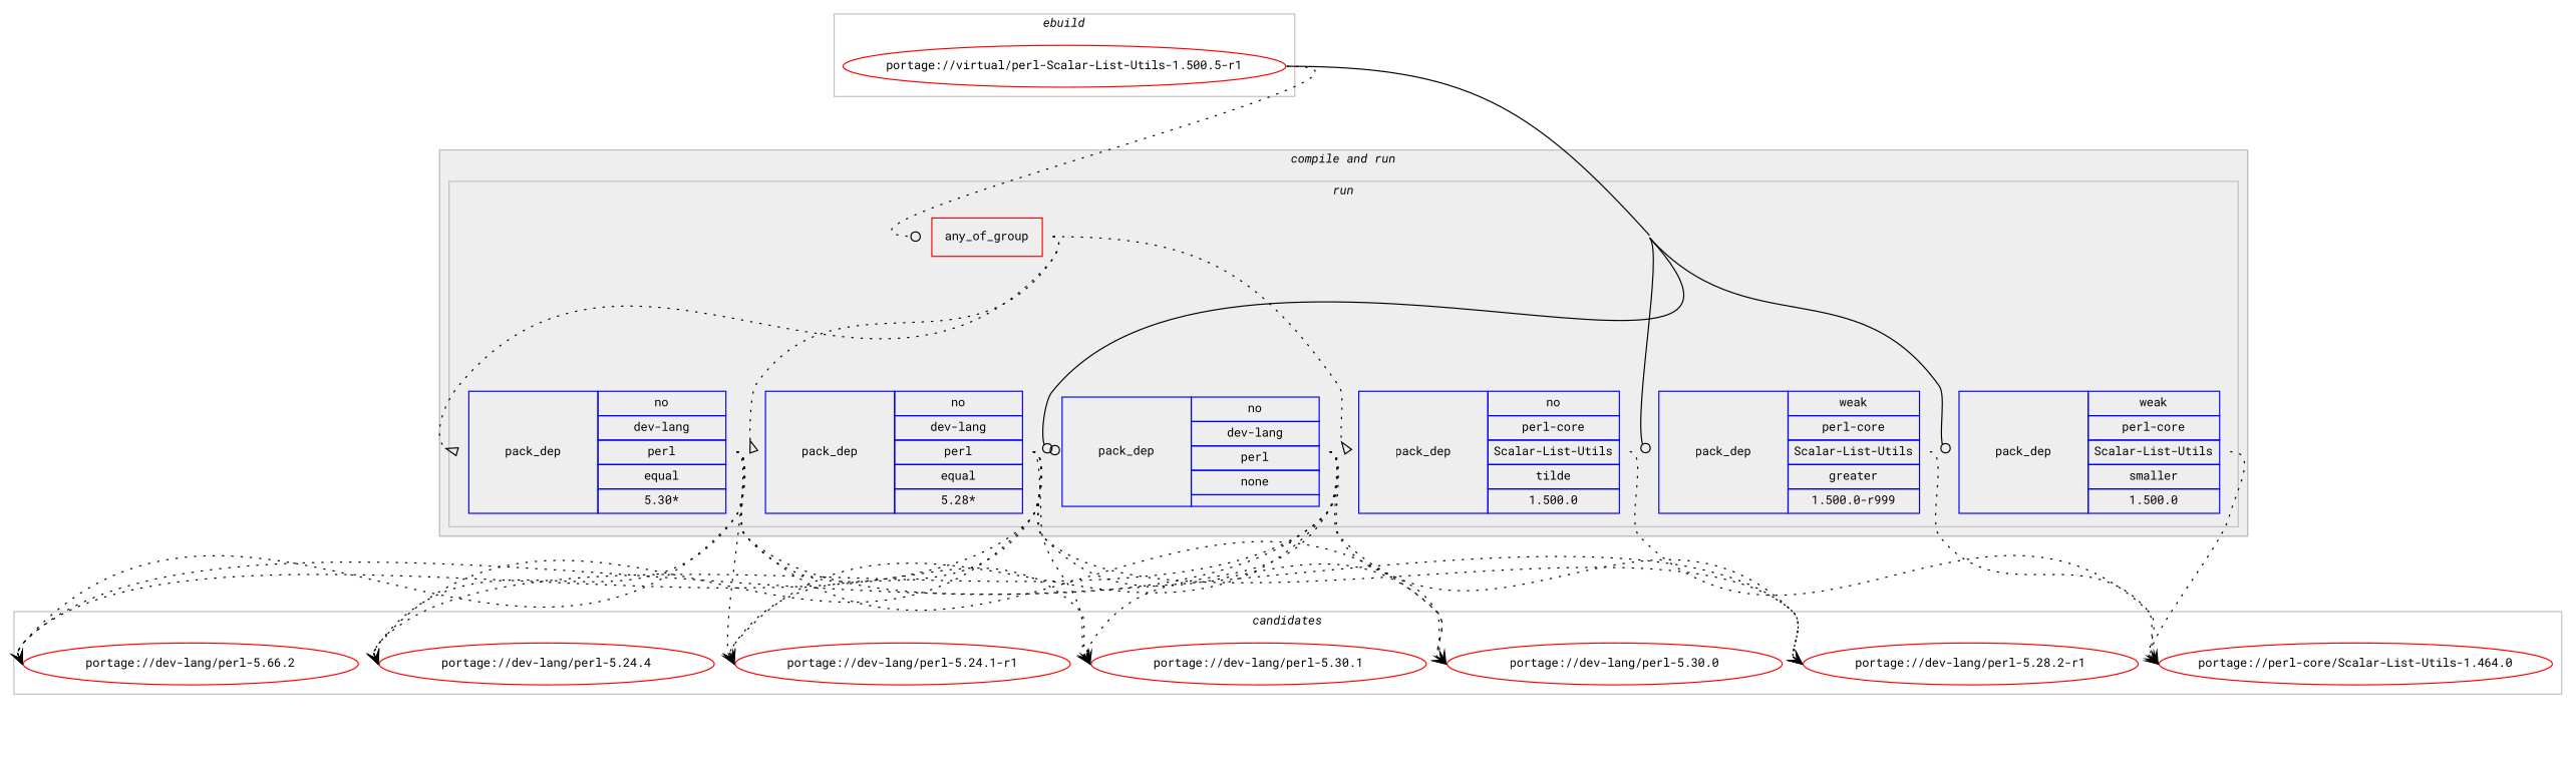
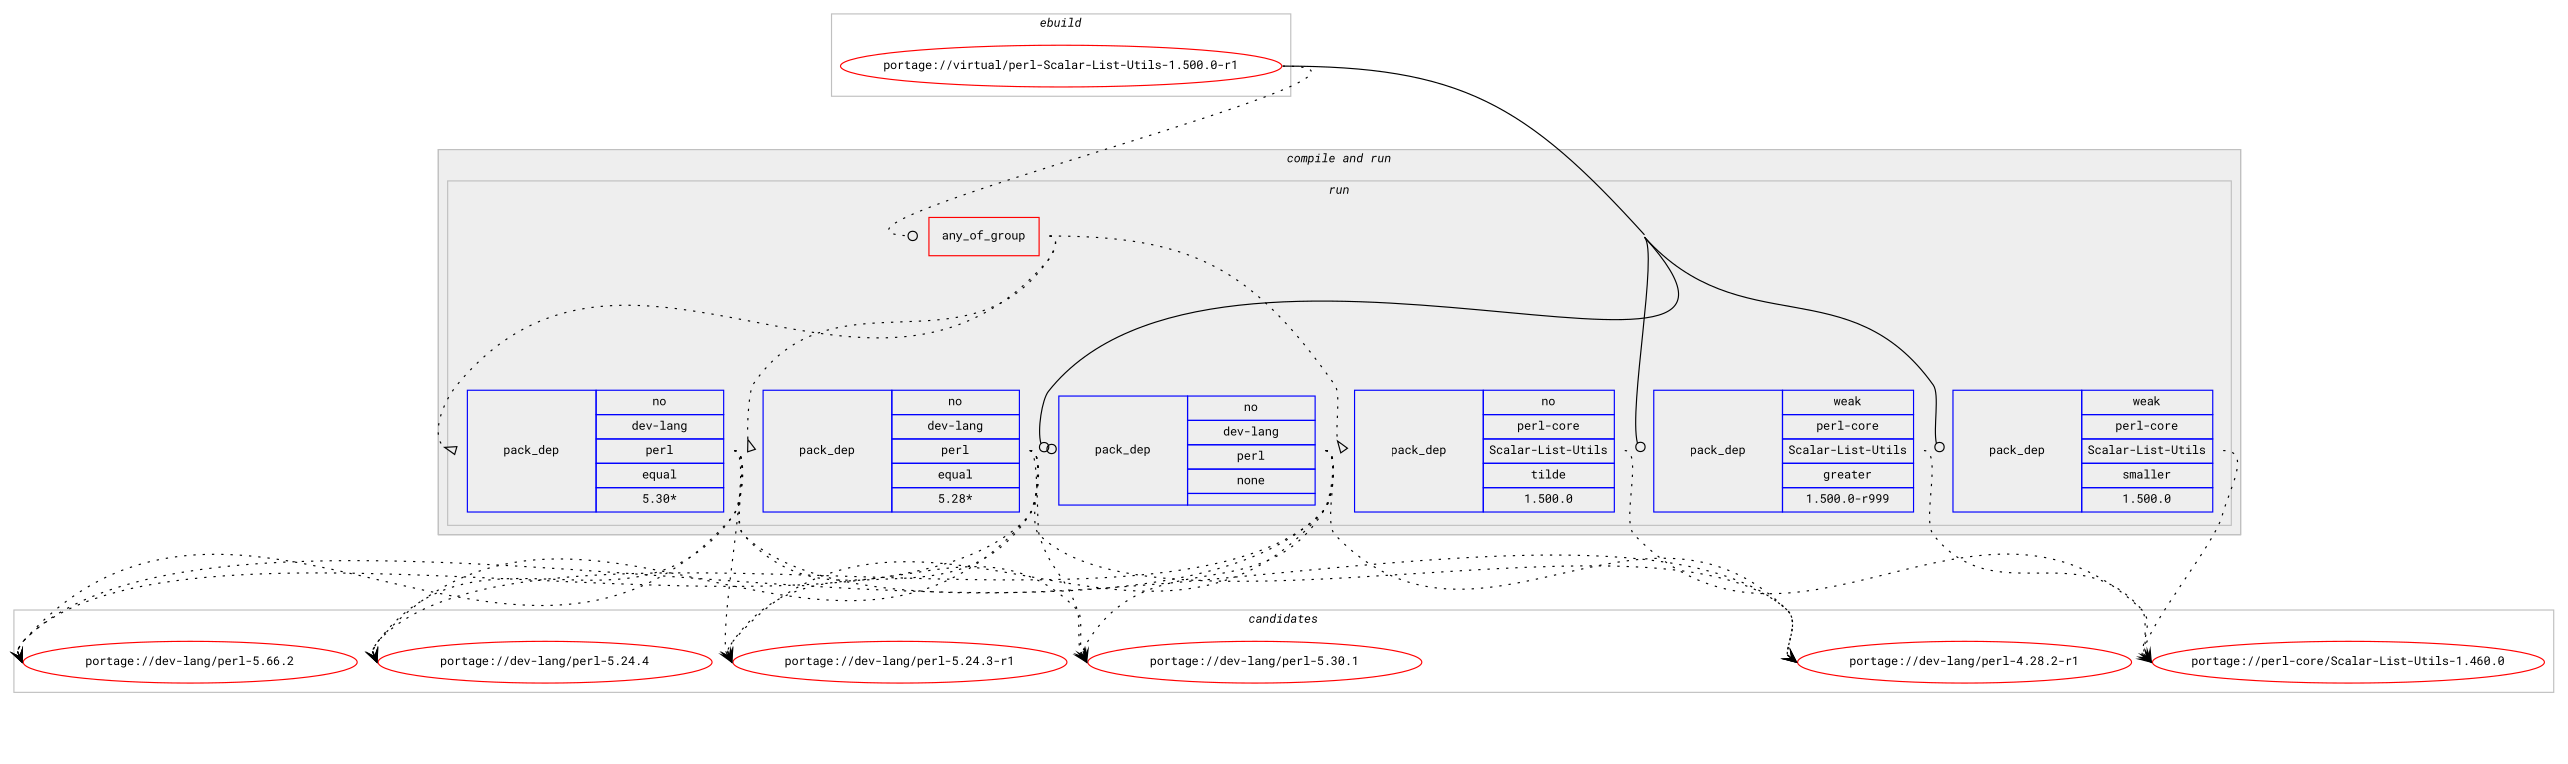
  digraph {
    compound=true
    concentrate=true
    fontname="Roboto Mono"
    fontsize=10
    newrank=true
    rankdir=TB
    ranksep=1.5
    node [color=red fontname="Roboto Mono" fontsize=10]
    edge [arrowhead=vee fontname="Roboto Mono" headport=w style=dotted tailport=e weight=100]
-   n1 [label="portage://virtual/perl-Scalar-List-Utils-1.500.5-r1" width=4]
+   n1 [label="portage://virtual/perl-Scalar-List-Utils-1.500.0-r1" width=4]
    n2 [color=blue label=<<TABLE BORDER="0" CELLBORDER="1" CELLSPACING="0" CELLPADDING="4" WIDTH="220"><TR><TD ROWSPAN="6" CELLPADDING="30">pack_dep</TD></TR><TR><TD WIDTH="110">no</TD></TR><TR><TD>dev-lang</TD></TR><TR><TD>perl</TD></TR><TR><TD>equal</TD></TR><TR><TD>5.30*</TD></TR></TABLE>> shape=none]
    n3 [color=blue label=<<TABLE BORDER="0" CELLBORDER="1" CELLSPACING="0" CELLPADDING="4" WIDTH="220"><TR><TD ROWSPAN="6" CELLPADDING="30">pack_dep</TD></TR><TR><TD WIDTH="110">no</TD></TR><TR><TD>dev-lang</TD></TR><TR><TD>perl</TD></TR><TR><TD>equal</TD></TR><TR><TD>5.28*</TD></TR></TABLE>> shape=none]
    n4 [color=blue label=<<TABLE BORDER="0" CELLBORDER="1" CELLSPACING="0" CELLPADDING="4" WIDTH="220"><TR><TD ROWSPAN="6" CELLPADDING="30">pack_dep</TD></TR><TR><TD WIDTH="110">no</TD></TR><TR><TD>perl-core</TD></TR><TR><TD>Scalar-List-Utils</TD></TR><TR><TD>tilde</TD></TR><TR><TD>1.500.0</TD></TR></TABLE>> shape=none]
    n5 [label=<<TABLE BORDER="0" CELLBORDER="1" CELLSPACING="0" CELLPADDING="4"><TR><TD CELLPADDING="10">any_of_group</TD></TR></TABLE>> shape=none]
    n6 [color=blue label=<<TABLE BORDER="0" CELLBORDER="1" CELLSPACING="0" CELLPADDING="4" WIDTH="220"><TR><TD ROWSPAN="6" CELLPADDING="30">pack_dep</TD></TR><TR><TD WIDTH="110">no</TD></TR><TR><TD>dev-lang</TD></TR><TR><TD>perl</TD></TR><TR><TD>none</TD></TR><TR><TD></TD></TR></TABLE>> shape=none]
    n7 [color=blue label=<<TABLE BORDER="0" CELLBORDER="1" CELLSPACING="0" CELLPADDING="4" WIDTH="220"><TR><TD ROWSPAN="6" CELLPADDING="30">pack_dep</TD></TR><TR><TD WIDTH="110">weak</TD></TR><TR><TD>perl-core</TD></TR><TR><TD>Scalar-List-Utils</TD></TR><TR><TD>greater</TD></TR><TR><TD>1.500.0-r999</TD></TR></TABLE>> shape=none]
    n8 [color=blue label=<<TABLE BORDER="0" CELLBORDER="1" CELLSPACING="0" CELLPADDING="4" WIDTH="220"><TR><TD ROWSPAN="6" CELLPADDING="30">pack_dep</TD></TR><TR><TD WIDTH="110">weak</TD></TR><TR><TD>perl-core</TD></TR><TR><TD>Scalar-List-Utils</TD></TR><TR><TD>smaller</TD></TR><TR><TD>1.500.0</TD></TR></TABLE>> shape=none]
-   n9 [label="portage://dev-lang/perl-5.24.1-r1" width=4]
+   n9 [label="portage://dev-lang/perl-5.24.3-r1" width=4]
    n10 [label="portage://dev-lang/perl-5.24.4" width=4]
    n11 [label="portage://dev-lang/perl-5.66.2" width=4]
-   n12 [label="portage://dev-lang/perl-5.28.2-r1" width=4]
-   n13 [label="portage://dev-lang/perl-5.30.0" width=4]
+   n12 [label="portage://dev-lang/perl-4.28.2-r1" width=4]
    n14 [label="portage://dev-lang/perl-5.30.1" width=4]
-   n15 [label="portage://perl-core/Scalar-List-Utils-1.464.0" width=4]
+   n15 [label="portage://perl-core/Scalar-List-Utils-1.460.0" width=4]
    subgraph cluster_1 {
      color=gray
      label=<<i>ebuild</i>>
      rank=same
      n1
    }
    subgraph cluster_2 {
      color=gray
      label=<<i>dependencies</i>>
      subgraph cluster_3 {
        color=gray
        fillcolor="#eeeeee"
        label=<<i>compile</i>>
        style=filled
      }
      subgraph cluster_4 {
        color=gray
        fillcolor="#eeeeee"
        label=<<i>compile and run</i>>
        style=filled
      }
      subgraph cluster_5 {
        color=gray
        fillcolor="#eeeeee"
        label=<<i>run</i>>
        style=filled
        subgraph sub_6 {
          color=gray
          fillcolor="#eeeeee"
          label=<<i>run</i>>
          style=filled
          n5
          subgraph sub_7 {
            color=gray
            fillcolor="#eeeeee"
            label=<<i>run</i>>
            style=filled
            n2
          }
          subgraph sub_8 {
            color=gray
            fillcolor="#eeeeee"
            label=<<i>run</i>>
            style=filled
            n3
          }
          subgraph sub_9 {
            color=gray
            fillcolor="#eeeeee"
            label=<<i>run</i>>
            style=filled
            n4
          }
        }
        subgraph sub_10 {
          color=gray
          fillcolor="#eeeeee"
          label=<<i>run</i>>
          style=filled
          n6
        }
        subgraph sub_11 {
          color=gray
          fillcolor="#eeeeee"
          label=<<i>run</i>>
          style=filled
          n7
        }
        subgraph sub_12 {
          color=gray
          fillcolor="#eeeeee"
          label=<<i>run</i>>
          style=filled
          n8
        }
      }
    }
    subgraph cluster_13 {
      color=gray
      label=<<i>candidates</i>>
      rank=same
      subgraph sub_14 {
        color=black
        label=<<i>candidates</i>>
        nodesep=1
        rank=same
        n9
        n10
        n11
        n12
-       n13
        n14
      }
      subgraph sub_15 {
        color=black
        label=<<i>candidates</i>>
        nodesep=1
        rank=same
        n9
        n10
        n11
        n12
-       n13
        n14
      }
      subgraph sub_16 {
        color=black
        label=<<i>candidates</i>>
        nodesep=1
        rank=same
        n15
      }
      subgraph sub_17 {
        color=black
        label=<<i>candidates</i>>
        nodesep=1
        rank=same
        n9
        n10
        n11
        n12
-       n13
        n14
      }
      subgraph sub_18 {
        color=black
        label=<<i>candidates</i>>
        nodesep=1
        rank=same
        n15
      }
      subgraph sub_19 {
        color=black
        label=<<i>candidates</i>>
        nodesep=1
        rank=same
        n15
      }
    }
    n1 -> n5 [arrowhead=odot weight=20]
    n1 -> n6 [arrowhead=odot style=solid weight=20]
    n1 -> n7 [arrowhead=odot style=solid weight=20]
    n1 -> n8 [arrowhead=odot style=solid weight=20]
    n2 -> n9
    n2 -> n10
    n2 -> n11
    n2 -> n12
-   n2 -> n13
    n2 -> n14
    n3 -> n9
    n3 -> n10
    n3 -> n11
    n3 -> n12
-   n3 -> n13
    n3 -> n14
    n4 -> n15
    n5 -> n2 [arrowhead=oinv weight=20]
    n5 -> n3 [arrowhead=oinv weight=20]
    n5 -> n4 [arrowhead=oinv weight=20]
    n6 -> n9
    n6 -> n10
    n6 -> n11
    n6 -> n12
-   n6 -> n13
    n6 -> n14
    n7 -> n15
    n8 -> n15
  }
